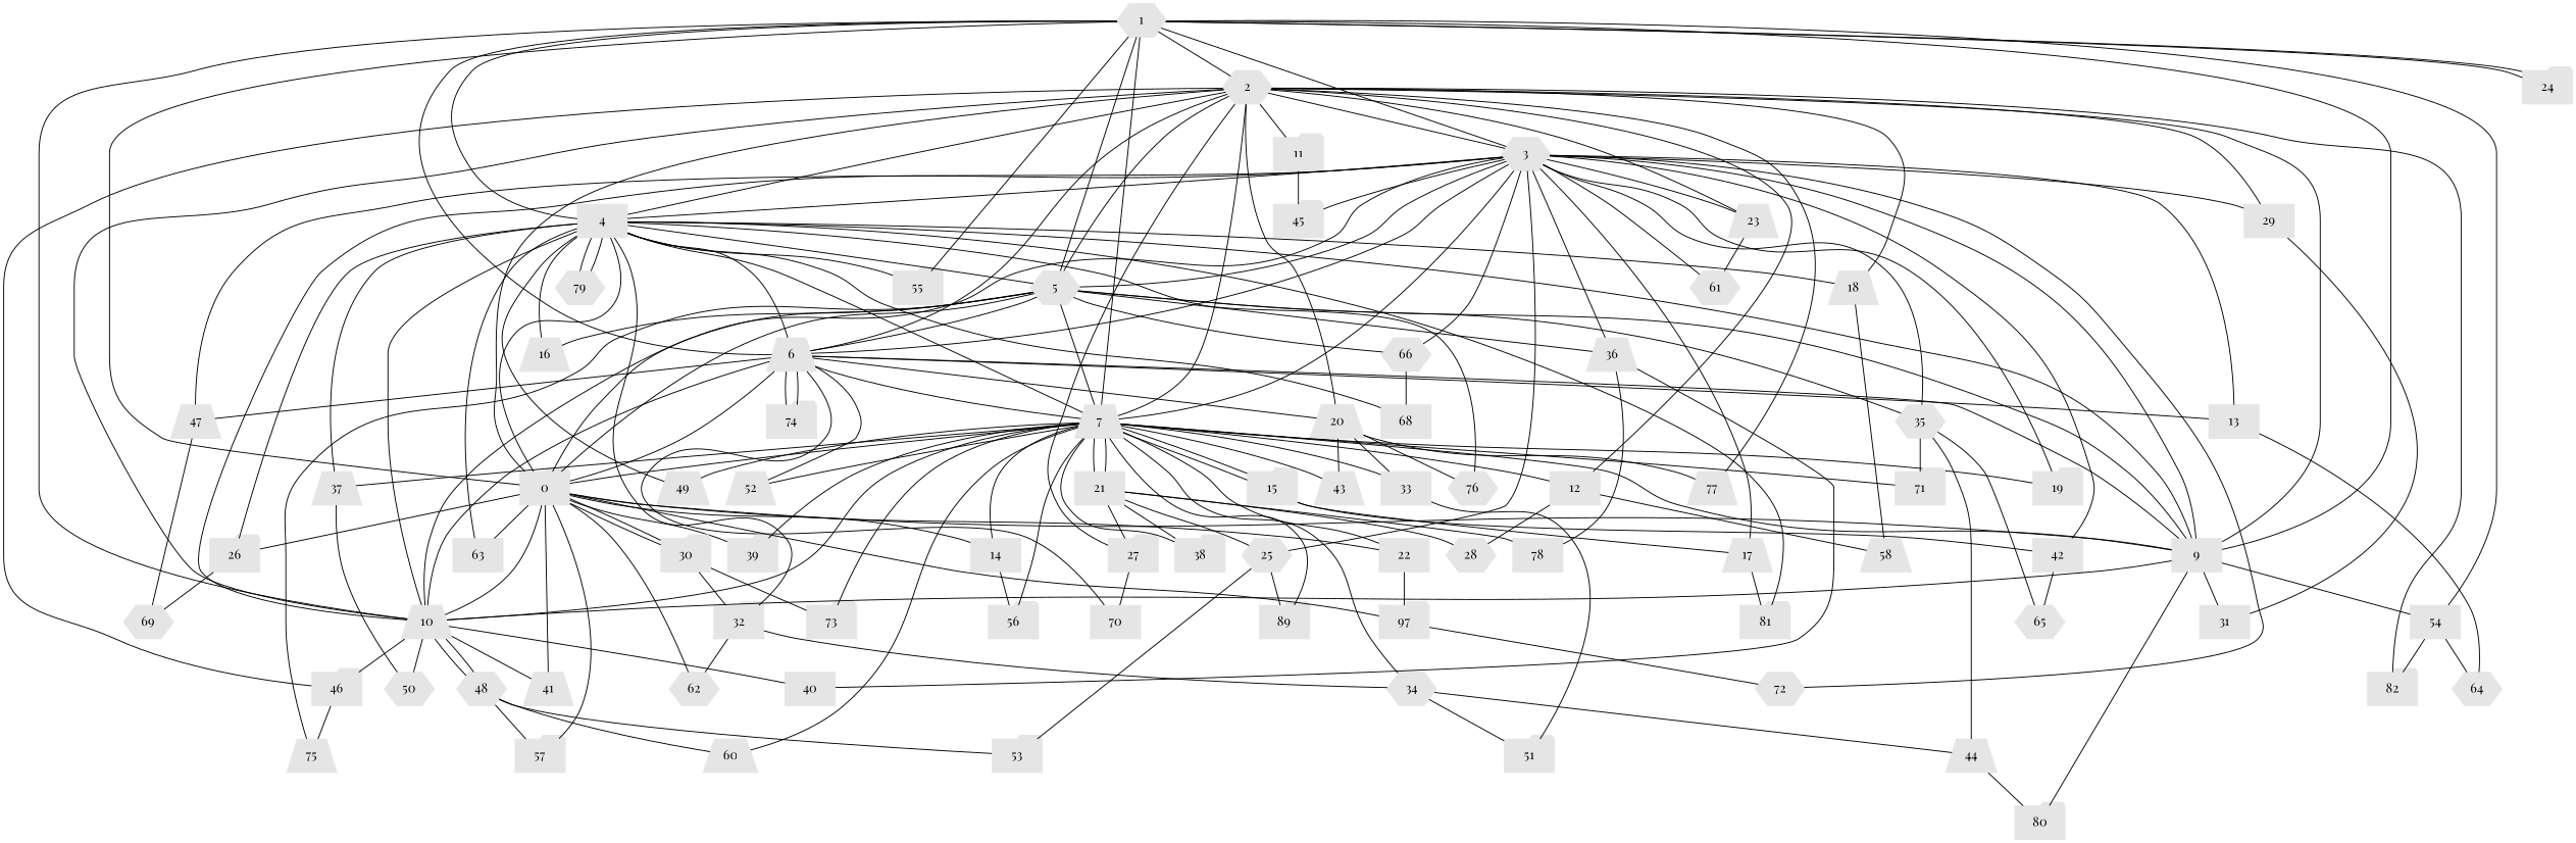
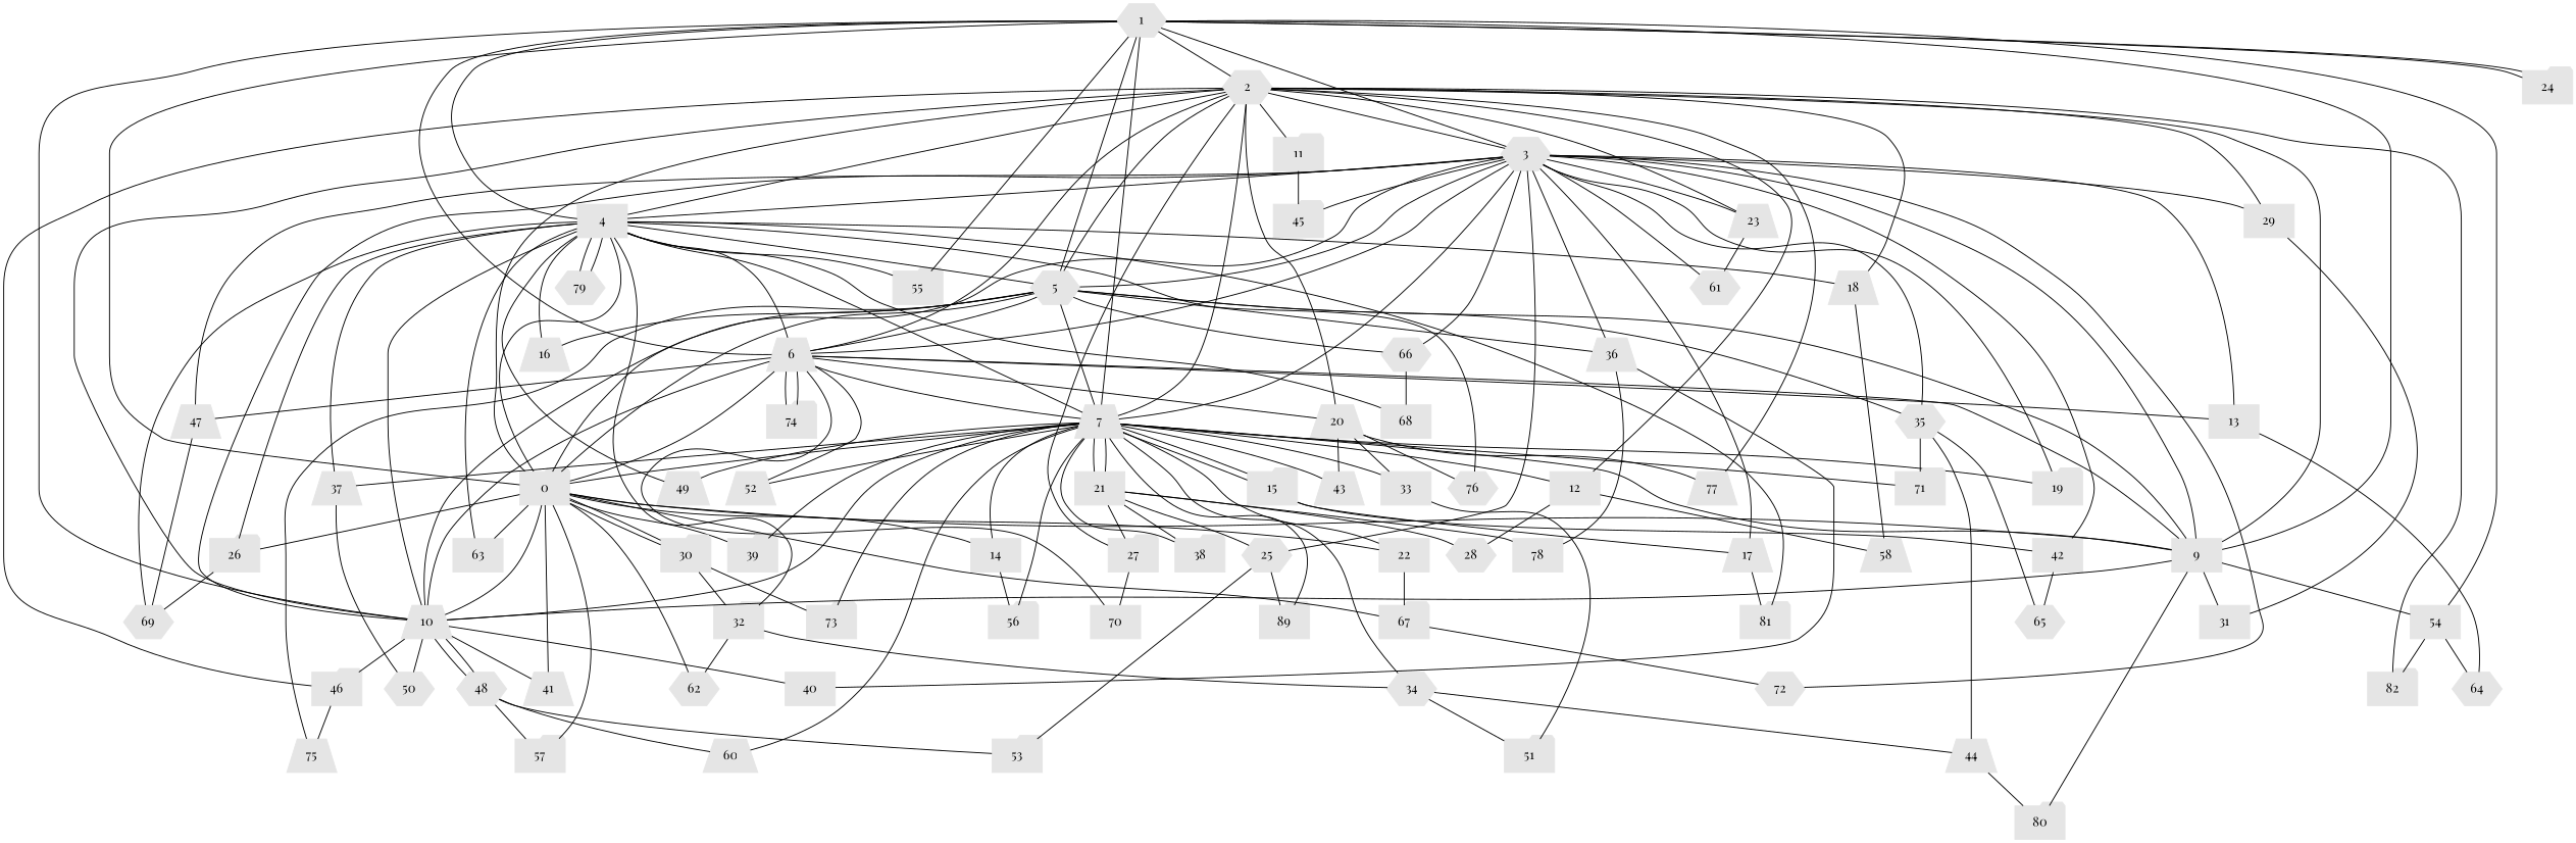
  graph {
    fontname="Playfair Display"
    node [color=gray90 fontname="Playfair Display" shape=folder style=filled]
    edge [fontname="Playfair Display"]
    1 [shape=hexagon]
    2 [shape=hexagon]
    3 [shape=hexagon]
    4 [shape=box]
    5 [shape=hexagon]
    6 [shape=trapezium]
    7 [shape=trapezium]
    n8 [label=0]
    9 [shape=box]
    10 [shape=trapezium]
    24
    54 [shape=box]
    55
    11
    12 [shape=box]
    18 [shape=trapezium]
    20 [shape=trapezium]
    23 [shape=trapezium]
    27
    29 [shape=box]
    46
    77 [shape=trapezium]
    82
    13 [shape=box]
    17 [shape=trapezium]
    19
    25 [shape=hexagon]
    35 [shape=hexagon]
    36 [shape=trapezium]
    42 [shape=box]
    45
    47 [shape=trapezium]
    61 [shape=hexagon]
    66 [shape=hexagon]
    72 [shape=hexagon]
    16 [shape=trapezium]
    26
    32
    37 [shape=trapezium]
    49 [shape=trapezium]
    63 [shape=box]
    68 [shape=box]
    76 [shape=hexagon]
    79 [shape=hexagon]
    81
    75 [shape=trapezium]
    52 [shape=trapezium]
    70 [shape=box]
    74
    14 [shape=box]
    15
    21 [shape=box]
    22 [shape=box]
    33 [shape=box]
    34 [shape=hexagon]
    38
    39
    43 [shape=trapezium]
    56
    n60 [label=89]
    60 [shape=trapezium]
    71
    73
    30
    41 [shape=trapezium]
    57
    62 [shape=hexagon]
-   67 [label=97]
+   67
    31 [shape=box]
    80
    40 [shape=box]
    48 [shape=hexagon]
    50 [shape=hexagon]
    64 [shape=hexagon]
    28 [shape=hexagon]
    58 [shape=trapezium]
    53
    44 [shape=trapezium]
    65 [shape=hexagon]
    78 [shape=box]
    69 [shape=hexagon]
    51
    1 -- 2
    1 -- 3
    1 -- 4
    1 -- 5
    1 -- 6
    1 -- 7
    1 -- n8
    1 -- 9
    1 -- 10
    1 -- 24
    1 -- 24
    1 -- 54
    1 -- 55
    2 -- 3
    2 -- 4
    2 -- 5
    2 -- 6
    2 -- 7
    2 -- n8
    2 -- 9
    2 -- 10
    2 -- 11
    2 -- 12
    2 -- 18
    2 -- 20
    2 -- 23
    2 -- 27
    2 -- 29
    2 -- 46
    2 -- 77
    2 -- 82
    3 -- 4
    3 -- 5
    3 -- 6
    3 -- 7
    3 -- n8
    3 -- 9
    3 -- 10
    3 -- 23
    3 -- 29
    3 -- 13
    3 -- 17
    3 -- 19
    3 -- 25
    3 -- 35
    3 -- 36
    3 -- 42
    3 -- 45
    3 -- 47
    3 -- 61
    3 -- 66
    3 -- 72
    4 -- 5
    4 -- 6
    4 -- 7
    4 -- n8
-   4 -- 9
+   4 -- 69
    4 -- 10
    4 -- 55
    4 -- 18
    4 -- 16
    4 -- 26
    4 -- 32
    4 -- 37
    4 -- 49
    4 -- 63
    4 -- 68
    4 -- 76
    4 -- 79
    4 -- 79
    4 -- 81
    5 -- 6
    5 -- 7
    5 -- n8
    5 -- 9
    5 -- 10
    5 -- 35
    5 -- 36
    5 -- 66
    5 -- 16
    5 -- 75
    6 -- 7
    6 -- n8
    6 -- 9
    6 -- 10
    6 -- 20
    6 -- 13
    6 -- 47
    6 -- 52
    6 -- 70
    6 -- 74
    6 -- 74
    7 -- n8
    7 -- 9
    7 -- 10
    7 -- 12
    7 -- 19
    7 -- 37
    7 -- 49
    7 -- 52
    7 -- 14
    7 -- 15
    7 -- 15
    7 -- 21
    7 -- 21
    7 -- 22
    7 -- 33
    7 -- 34
    7 -- 38
    7 -- 39
    7 -- 43
    7 -- 56
    7 -- n60
    7 -- 60
    7 -- 71
    7 -- 73
    n8 -- 9
    n8 -- 10
    n8 -- 26
    n8 -- 63
    n8 -- 14
    n8 -- 22
    n8 -- 39
    n8 -- 30
    n8 -- 30
    n8 -- 41
    n8 -- 57
    n8 -- 62
    n8 -- 67
    9 -- 10
    9 -- 54
    9 -- 31
    9 -- 80
    10 -- 46
    10 -- 41
    10 -- 40
    10 -- 48
    10 -- 48
    10 -- 50
    54 -- 82
    54 -- 64
    11 -- 45
    12 -- 28
    12 -- 58
    18 -- 58
    20 -- 77
    20 -- 76
    20 -- 33
    20 -- 43
    23 -- 61
    27 -- 70
    29 -- 31
    46 -- 75
    13 -- 64
    17 -- 81
    25 -- n60
    25 -- 53
    35 -- 71
    35 -- 44
    35 -- 65
    36 -- 40
    36 -- 78
    42 -- 65
    47 -- 69
    66 -- 68
    26 -- 69
    32 -- 34
    32 -- 62
    37 -- 50
    14 -- 56
    15 -- 17
    15 -- 42
    21 -- 27
    21 -- 25
    21 -- 38
    21 -- 28
    21 -- 78
    22 -- 67
    33 -- 51
    34 -- 44
    34 -- 51
    30 -- 32
    30 -- 73
    67 -- 72
    48 -- 60
    48 -- 57
    48 -- 53
    44 -- 80
  }
